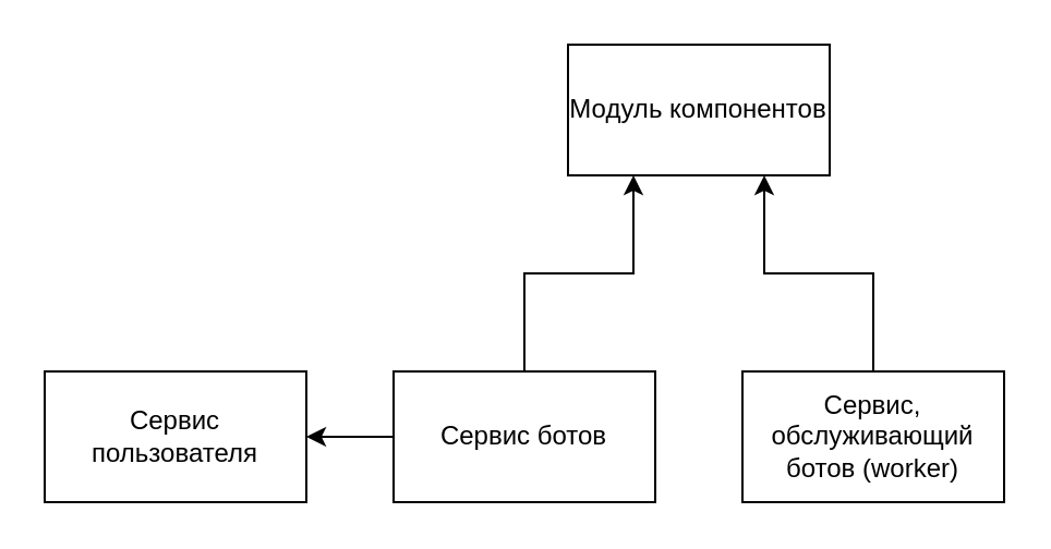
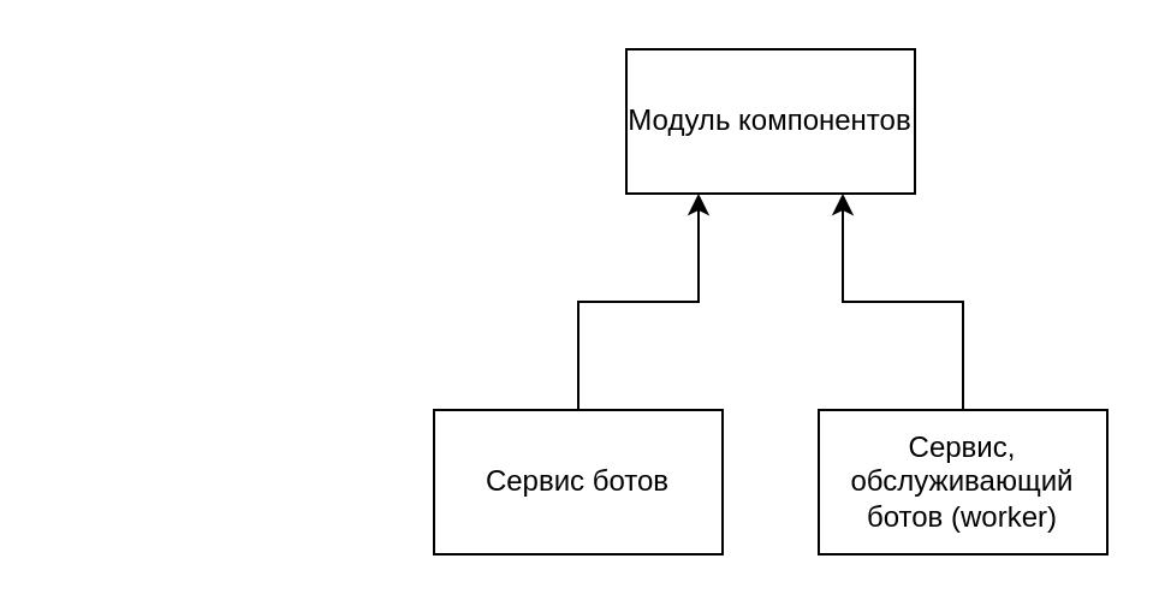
  <mxCell id="0" />
  <mxCell id="1" parent="0" />
- <mxCell id="2" value="Сервис пользователя" style="rounded=0;whiteSpace=wrap;html=1;" parent="1" vertex="1"><mxGeometry x="20" y="170" width="120" height="60" as="geometry" /></mxCell>
- <mxCell id="3" style="edgeStyle=orthogonalEdgeStyle;rounded=0;orthogonalLoop=1;jettySize=auto;html=1;exitX=0;exitY=0.5;exitDx=0;exitDy=0;entryX=1;entryY=0.5;entryDx=0;entryDy=0;" parent="1" source="5" target="2" edge="1"><mxGeometry relative="1" as="geometry" /></mxCell>
  <mxCell id="4" style="edgeStyle=orthogonalEdgeStyle;rounded=0;orthogonalLoop=1;jettySize=auto;html=1;exitX=0.5;exitY=0;exitDx=0;exitDy=0;entryX=0.25;entryY=1;entryDx=0;entryDy=0;" parent="1" source="5" target="8" edge="1"><mxGeometry relative="1" as="geometry" /></mxCell>
  <mxCell id="5" value="Сервис ботов" style="rounded=0;whiteSpace=wrap;html=1;" parent="1" vertex="1"><mxGeometry x="180" y="170" width="120" height="60" as="geometry" /></mxCell>
  <mxCell id="6" style="edgeStyle=orthogonalEdgeStyle;rounded=0;orthogonalLoop=1;jettySize=auto;html=1;exitX=0.5;exitY=0;exitDx=0;exitDy=0;entryX=0.75;entryY=1;entryDx=0;entryDy=0;" parent="1" source="7" target="8" edge="1"><mxGeometry relative="1" as="geometry" /></mxCell>
  <mxCell id="7" value="Сервис, обслуживающий ботов (worker)" style="rounded=0;whiteSpace=wrap;html=1;" parent="1" vertex="1"><mxGeometry x="340" y="170" width="120" height="60" as="geometry" /></mxCell>
  <mxCell id="8" value="Модуль компонентов" style="rounded=0;whiteSpace=wrap;html=1;" parent="1" vertex="1"><mxGeometry x="260" y="20" width="120" height="60" as="geometry" /></mxCell>
